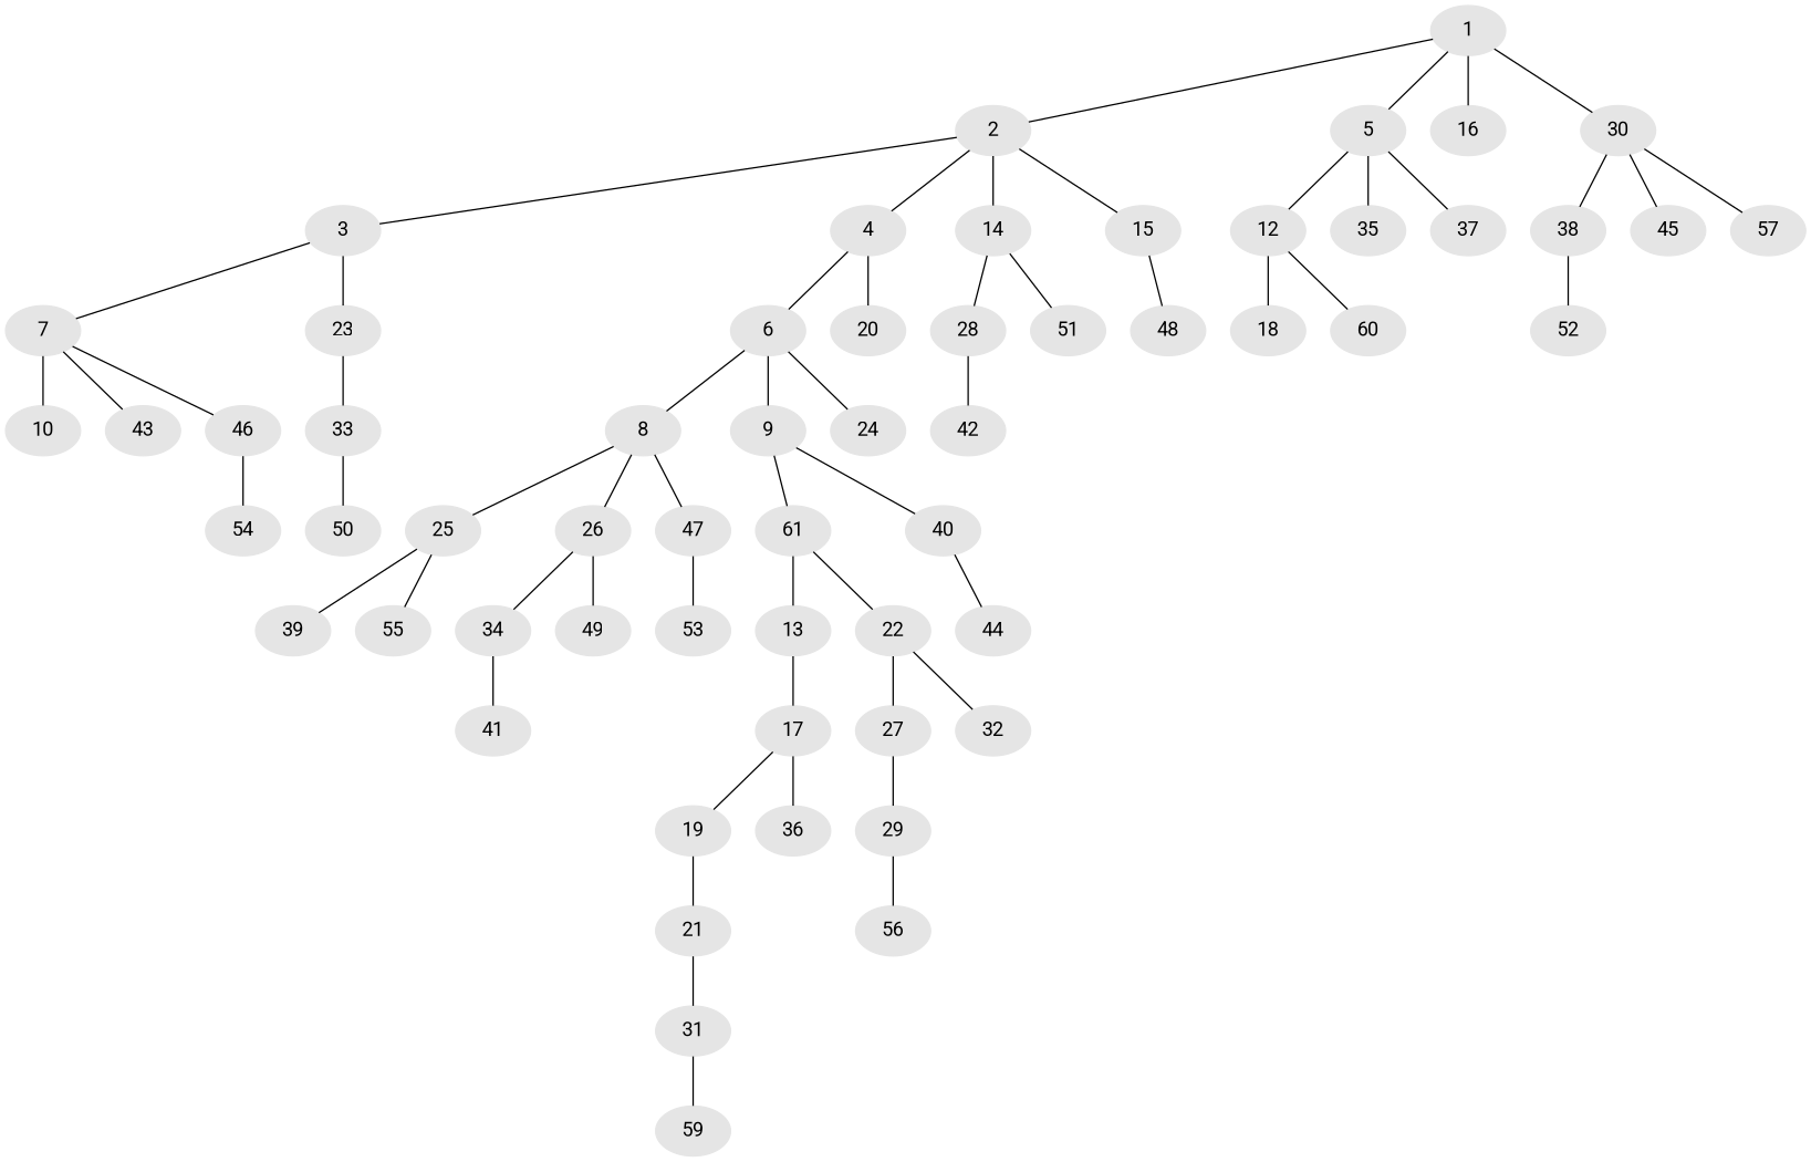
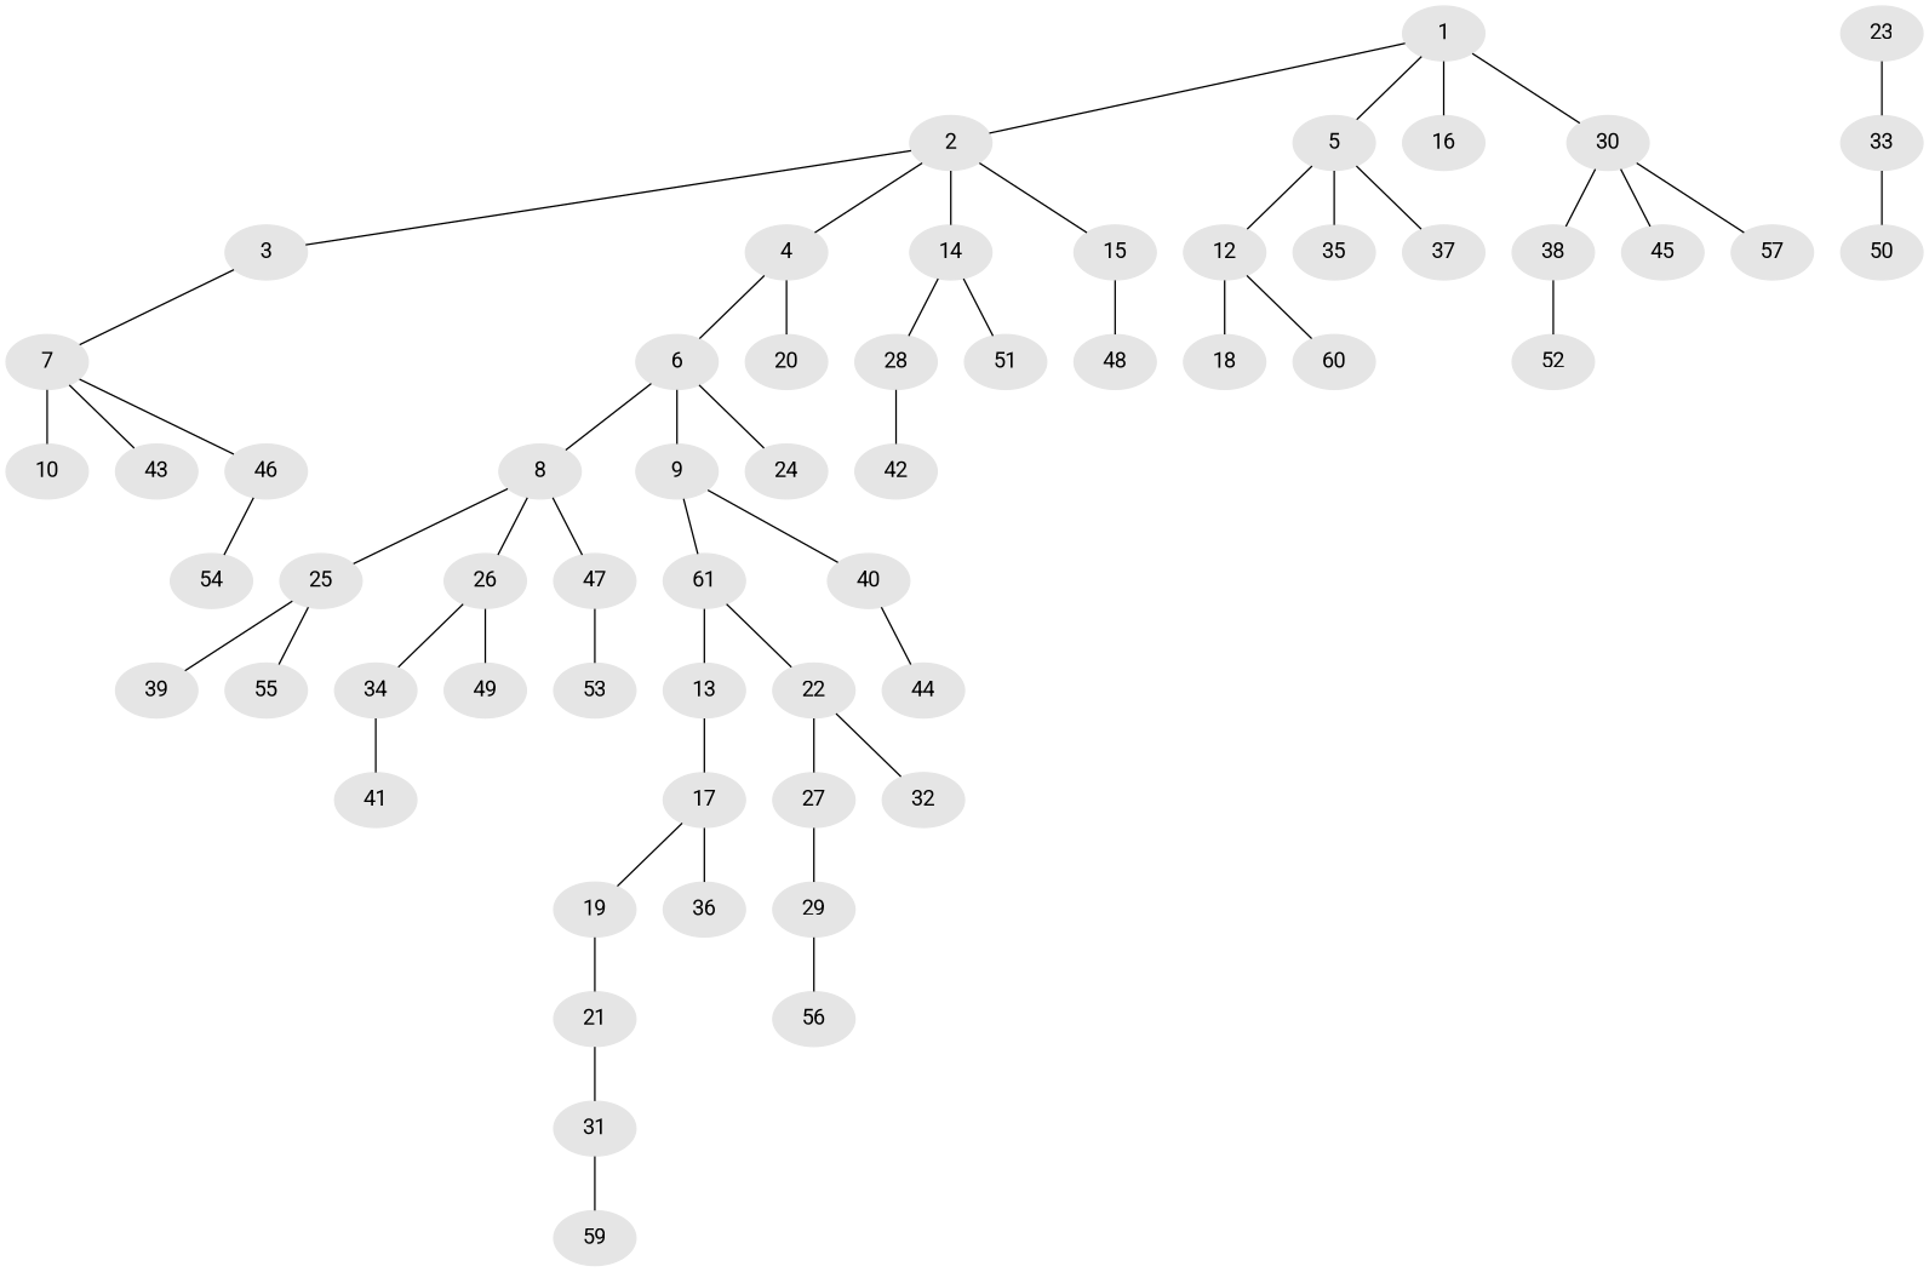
  graph {
    fontname=Roboto
    node [color=gray90 fontname=Roboto style=filled]
    edge [fontname=Roboto weight=1.0]
    1
    2
    5
    16
    30
    3
    4
    14
    15
    12
    35
    37
    38
    45
    57
    7
    23
    6
    20
    28
    51
    48
    10
    43
    46
    33
    8
    9
    24
    18
    60
    25
    26
    47
    n35 [label=61]
    40
    54
    39
    55
    34
    49
    53
    13
    22
    44
    17
    27
    32
    19
    36
    42
    21
    31
    59
    29
    50
    41
    56
    52
    1 -- 2
    1 -- 5
    1 -- 16 [weight=2.0]
    1 -- 30
    2 -- 3
    2 -- 4
    2 -- 14 [weight=2.0]
    2 -- 15
    5 -- 12
    5 -- 35
    5 -- 37
    30 -- 38
    30 -- 45
    30 -- 57
    3 -- 7
-   3 -- 23
    4 -- 6
    4 -- 20
    14 -- 28
    14 -- 51
    15 -- 48
    12 -- 18
    12 -- 60
    38 -- 52
    7 -- 10 [weight=4.0]
    7 -- 43
    7 -- 46
    23 -- 33
    6 -- 8
    6 -- 9
    6 -- 24 [weight=2.0]
    28 -- 42
    46 -- 54
    33 -- 50
    8 -- 25
    8 -- 26
    8 -- 47
    9 -- n35
    9 -- 40
    25 -- 39
    25 -- 55
    26 -- 34
    26 -- 49 [weight=2.0]
    47 -- 53
    n35 -- 13 [weight=3.0]
    n35 -- 22
    40 -- 44
    34 -- 41 [weight=2.0]
    13 -- 17
    22 -- 27
    22 -- 32
    17 -- 19
    17 -- 36 [weight=2.0]
    27 -- 29
    19 -- 21 [weight=2.0]
    21 -- 31
    31 -- 59
    29 -- 56
  }
